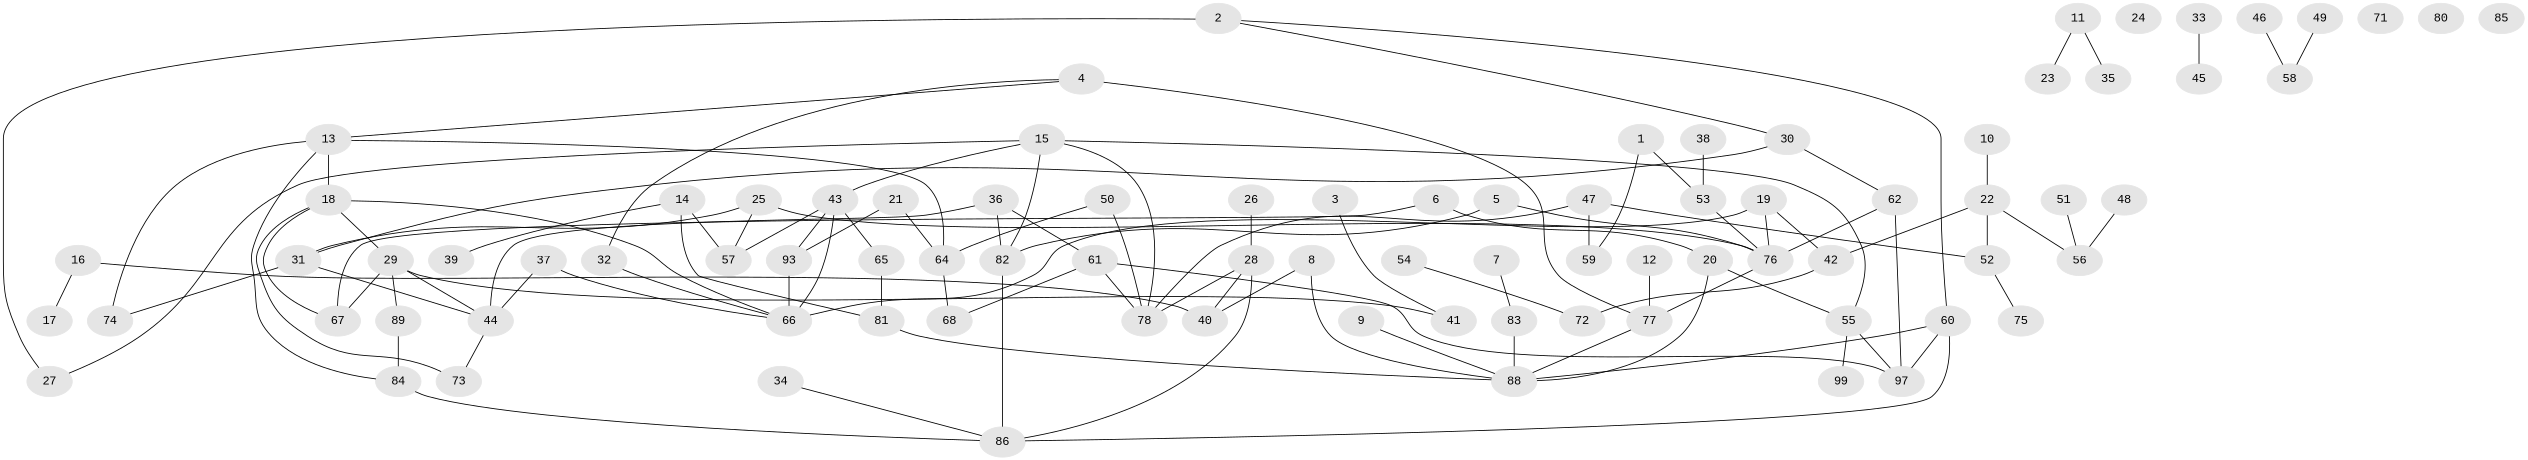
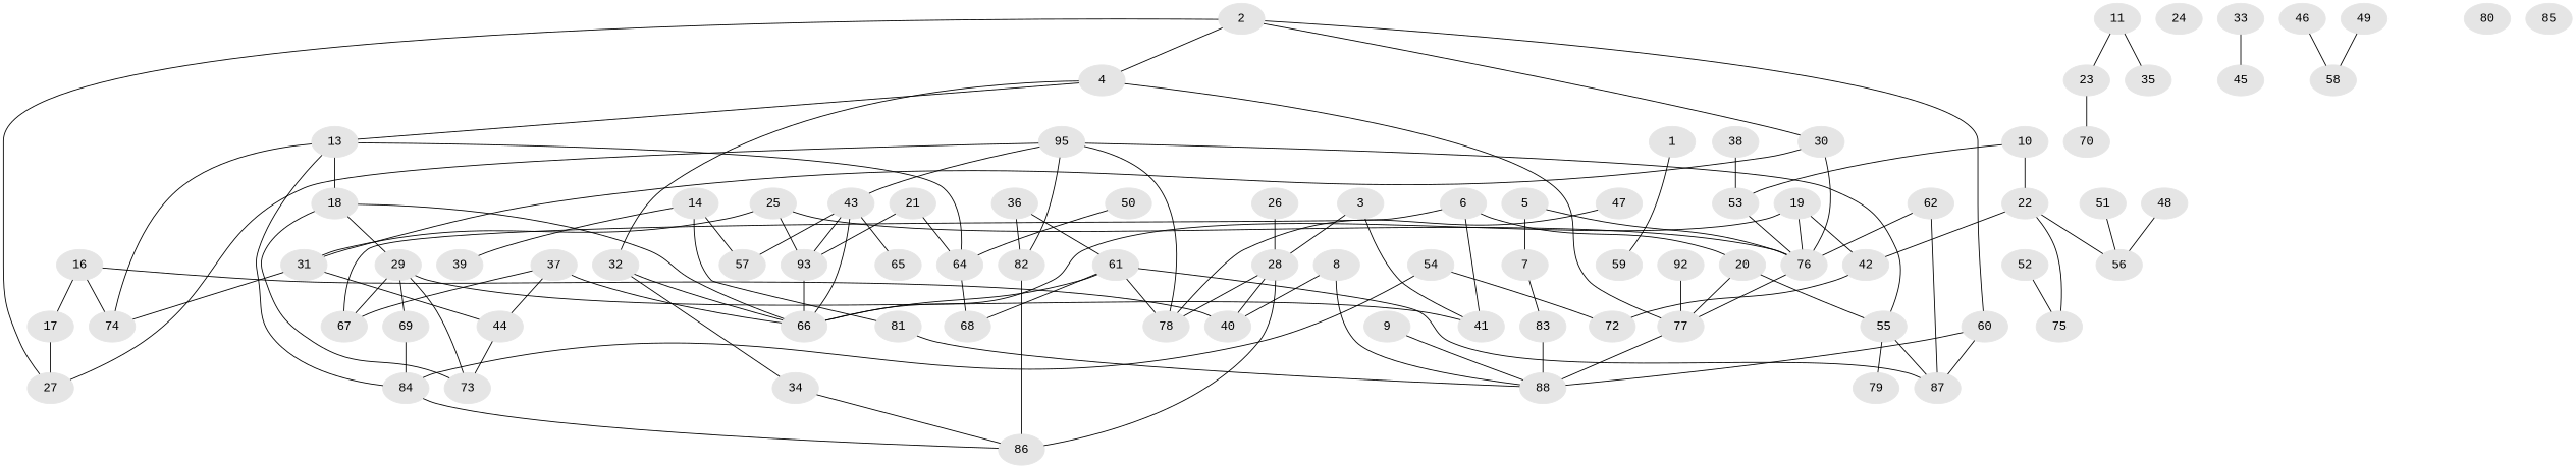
  graph {
    fontname="Liberation Mono"
    node [color=gray90 fontname="Liberation Mono" style=filled]
    edge [fontname="Liberation Mono"]
    1
    59
    2
    4
    27
    30
    60
    13
    32
    77
    76
    31
    88
    86
-   87 [label=97]
+   87
    3
    28
    41
    40
    78
    18
    64
    74
    84
    66
    34
    5
    82
    6
    20
    67
    55
    7
    83
    8
    9
    10
    22
    53
    42
    52
    56
    11
    23
    35
-   12
+   70
+   12 [label=92]
    29
    73
    68
    14
    39
    57
    81
-   15
+   15 [label=95]
    43
    n57 [label=93]
    65
-   79 [label=99]
+   79
    16
    17
    44
-   69 [label=89]
+   69
    19
    72
    21
    75
    24
    25
    26
    33
    45
    36
    61
    37
    38
    46
    58
    47
    48
    49
    50
    51
    54
    62
-   71
    80
    85
    1 -- 59
+   2 -- 4
    2 -- 27
    2 -- 30
    2 -- 60
    4 -- 13
    4 -- 32
    4 -- 77
-   30 -- 62
+   30 -- 76
    30 -- 31
    60 -- 88
-   60 -- 86
    60 -- 87
    13 -- 18
    13 -- 64
    13 -- 74
    13 -- 84
    32 -- 66
+   32 -- 34
    77 -- 88
    76 -- 77
    31 -- 74
    31 -- 44
+   3 -- 28
    3 -- 41
    28 -- 86
    28 -- 40
    28 -- 78
    18 -- 66
    18 -- 29
    18 -- 73
    64 -- 68
    84 -- 86
    34 -- 86
    5 -- 76
-   5 -- 82
+   5 -- 7
    82 -- 86
+   6 -- 41
    6 -- 20
    6 -- 67
-   20 -- 88
+   20 -- 77
    20 -- 55
    55 -- 87
    55 -- 79
    7 -- 83
    83 -- 88
    8 -- 88
    8 -- 40
    9 -- 88
    10 -- 22
-   1 -- 53
+   10 -- 53
    22 -- 42
-   22 -- 52
+   22 -- 75
    22 -- 56
    53 -- 76
    42 -- 72
    52 -- 75
    11 -- 23
    11 -- 35
+   23 -- 70
    12 -- 77
    29 -- 41
    29 -- 67
-   29 -- 44
+   29 -- 73
    29 -- 69
    14 -- 39
    14 -- 57
    14 -- 81
    81 -- 88
    15 -- 27
    15 -- 78
    15 -- 82
    15 -- 55
    15 -- 43
    43 -- 66
    43 -- 57
    43 -- n57
    43 -- 65
    n57 -- 66
-   65 -- 81
    16 -- 40
+   16 -- 74
    16 -- 17
+   17 -- 27
    44 -- 73
    69 -- 84
    19 -- 76
    19 -- 66
    19 -- 42
    21 -- 64
    21 -- n57
    25 -- 76
    25 -- 31
-   25 -- 57
+   25 -- n57
    26 -- 28
    33 -- 45
    36 -- 82
-   36 -- 44
    36 -- 61
    61 -- 87
    61 -- 78
+   61 -- 66
    61 -- 68
    37 -- 66
-   18 -- 67
+   37 -- 67
    37 -- 44
    38 -- 53
    46 -- 58
-   47 -- 59
    47 -- 78
-   47 -- 52
    48 -- 56
    49 -- 58
-   50 -- 78
    50 -- 64
    51 -- 56
+   54 -- 84
    54 -- 72
    62 -- 76
    62 -- 87
  }
